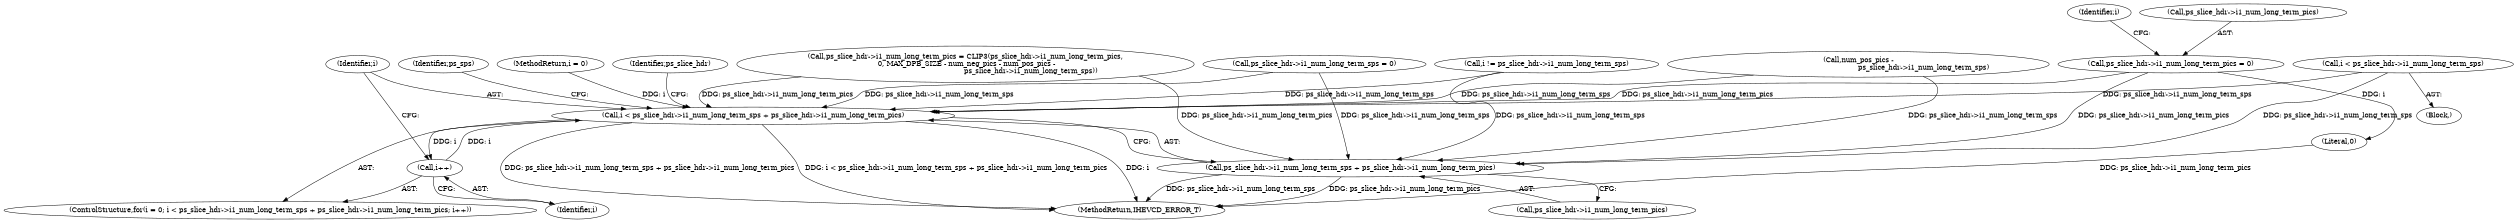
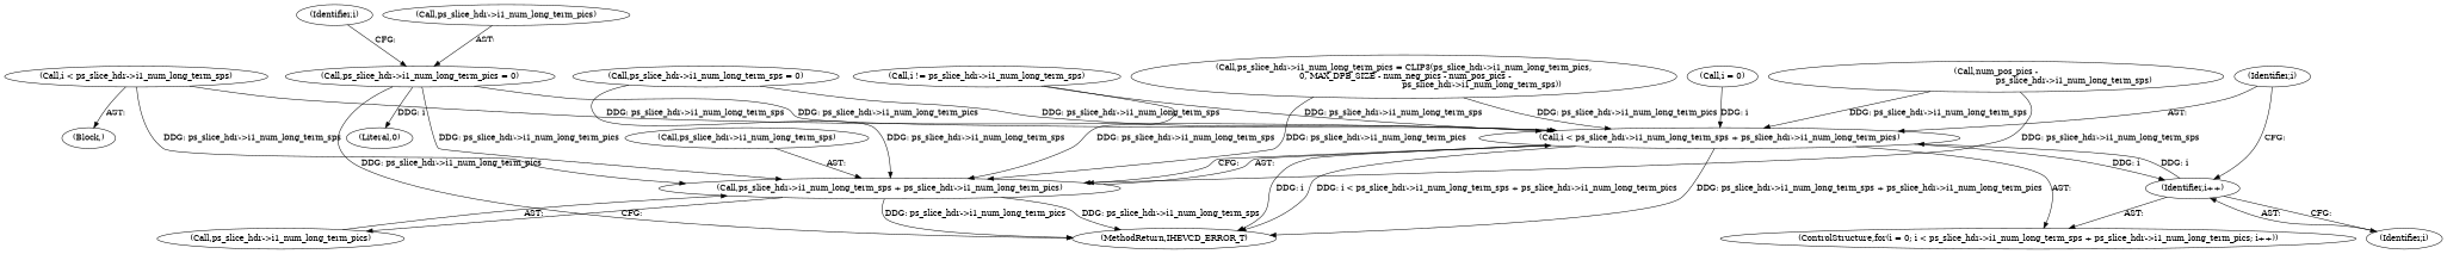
  digraph {
    n1 [label="(Call,ps_slice_hdr->i1_num_long_term_pics = 0)"]
    n2 [label="(Call,i < ps_slice_hdr->i1_num_long_term_sps + ps_slice_hdr->i1_num_long_term_pics)"]
    n3 [label="(Call,ps_slice_hdr->i1_num_long_term_sps + ps_slice_hdr->i1_num_long_term_pics)"]
    n4 [label="(Literal,0)"]
    n5 [label="(MethodReturn,IHEVCD_ERROR_T)"]
-   n6 [label="(Call,i++)"]
+   n6 [label="(Identifier,i++)"]
    n7 [label="(ControlStructure,for(i = 0; i < ps_slice_hdr->i1_num_long_term_sps + ps_slice_hdr->i1_num_long_term_pics; i++))"]
    n8 [label="(Call,ps_slice_hdr->i1_num_long_term_pics)"]
    n9 [label="(Block,)"]
    n10 [label="(Identifier,i)"]
    n11 [label="(Identifier,i)"]
    n12 [label="(Call,ps_slice_hdr->i1_num_long_term_pics = CLIP3(ps_slice_hdr->i1_num_long_term_pics,\n 0, MAX_DPB_SIZE - num_neg_pics - num_pos_pics -\n                                                            ps_slice_hdr->i1_num_long_term_sps))"]
    n13 [label="(Call,i < ps_slice_hdr->i1_num_long_term_sps)"]
    n14 [label="(Identifier,i)"]
-   n15 [label="(Identifier,ps_sps)"]
    n16 [label="(Call,ps_slice_hdr->i1_num_long_term_pics)"]
-   n17 [label="(Identifier,ps_slice_hdr)"]
    n18 [label="(Call,i != ps_slice_hdr->i1_num_long_term_sps)"]
    n19 [label="(Call,num_pos_pics -\n                                                            ps_slice_hdr->i1_num_long_term_sps)"]
-   n20 [label="(MethodReturn,i = 0)"]
+   n20 [label="(Call,i = 0)"]
+   n21 [label="(Call,ps_slice_hdr->i1_num_long_term_sps)"]
    n22 [label="(Call,ps_slice_hdr->i1_num_long_term_sps = 0)"]
    n1 -> n2 [label="DDG: ps_slice_hdr->i1_num_long_term_pics"]
    n1 -> n3 [label="DDG: ps_slice_hdr->i1_num_long_term_pics"]
    n1 -> n4 [label="DDG: i"]
-   n4 -> n5 [label="DDG: ps_slice_hdr->i1_num_long_term_pics"]
+   n1 -> n5 [label="DDG: ps_slice_hdr->i1_num_long_term_pics"]
    n2 -> n3 [label="CFG: "]
    n2 -> n5 [label="DDG: ps_slice_hdr->i1_num_long_term_sps + ps_slice_hdr->i1_num_long_term_pics"]
    n2 -> n5 [label="DDG: i"]
    n2 -> n5 [label="DDG: i < ps_slice_hdr->i1_num_long_term_sps + ps_slice_hdr->i1_num_long_term_pics"]
    n2 -> n6 [label="DDG: i"]
    n2 -> n7 [label="AST: "]
    n3 -> n2 [label="AST: "]
    n3 -> n5 [label="DDG: ps_slice_hdr->i1_num_long_term_sps"]
    n3 -> n5 [label="DDG: ps_slice_hdr->i1_num_long_term_pics"]
    n3 -> n8 [label="CFG: "]
    n6 -> n2 [label="DDG: i"]
    n6 -> n7 [label="AST: "]
    n6 -> n10 [label="CFG: "]
    n8 -> n3 [label="AST: "]
    n10 -> n6 [label="AST: "]
    n11 -> n2 [label="AST: "]
    n11 -> n6 [label="CFG: "]
    n12 -> n2 [label="DDG: ps_slice_hdr->i1_num_long_term_pics"]
    n12 -> n3 [label="DDG: ps_slice_hdr->i1_num_long_term_pics"]
    n13 -> n2 [label="DDG: ps_slice_hdr->i1_num_long_term_sps"]
    n13 -> n3 [label="DDG: ps_slice_hdr->i1_num_long_term_sps"]
    n13 -> n9 [label="AST: "]
    n14 -> n1 [label="CFG: "]
-   n15 -> n2 [label="CFG: "]
    n16 -> n1 [label="AST: "]
-   n17 -> n2 [label="CFG: "]
    n18 -> n2 [label="DDG: ps_slice_hdr->i1_num_long_term_sps"]
    n18 -> n3 [label="DDG: ps_slice_hdr->i1_num_long_term_sps"]
    n19 -> n2 [label="DDG: ps_slice_hdr->i1_num_long_term_sps"]
    n19 -> n3 [label="DDG: ps_slice_hdr->i1_num_long_term_sps"]
    n20 -> n2 [label="DDG: i"]
+   n21 -> n3 [label="AST: "]
    n22 -> n2 [label="DDG: ps_slice_hdr->i1_num_long_term_sps"]
    n22 -> n3 [label="DDG: ps_slice_hdr->i1_num_long_term_sps"]
  }
